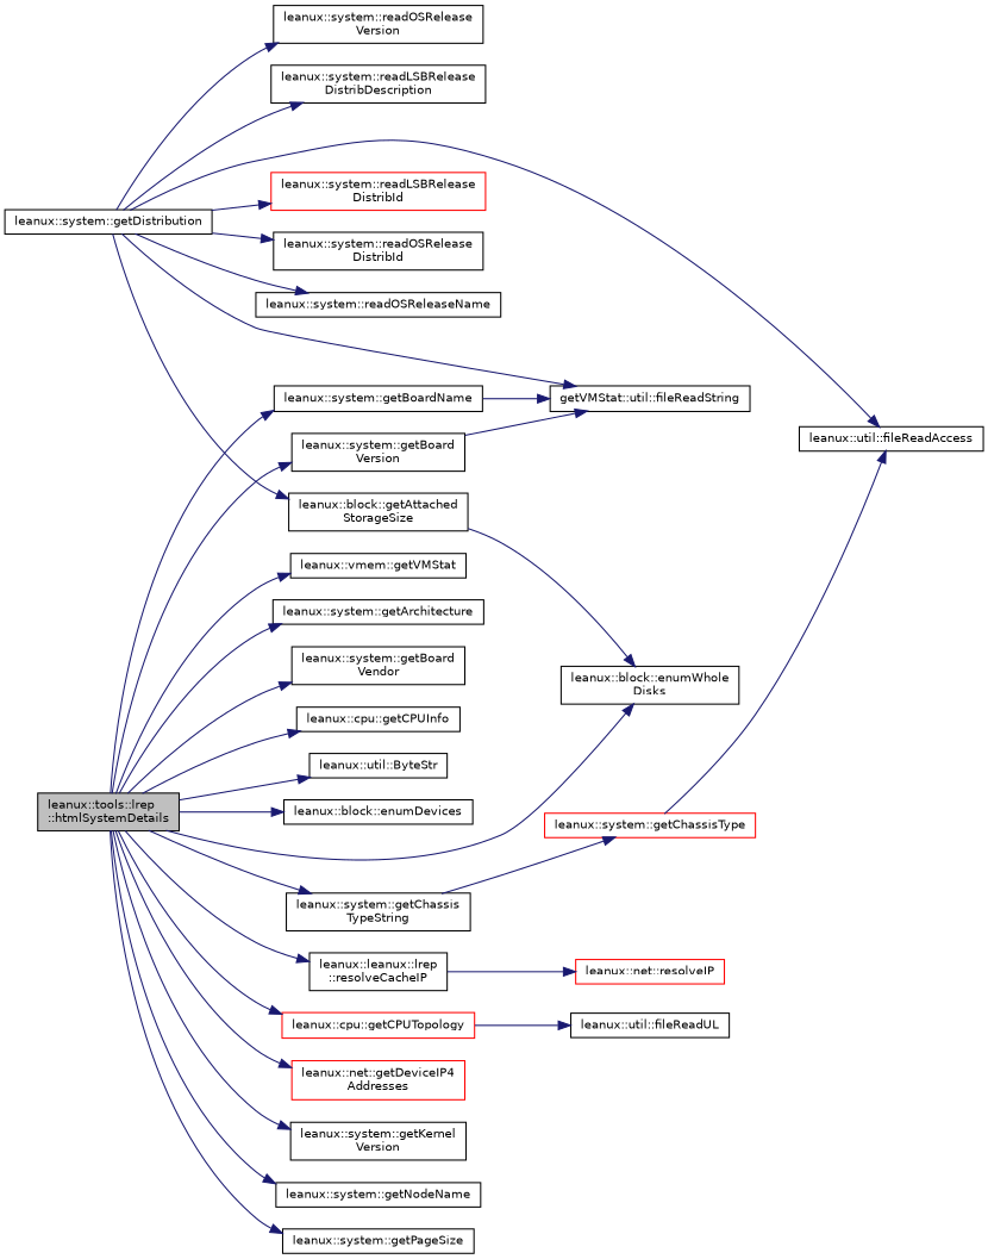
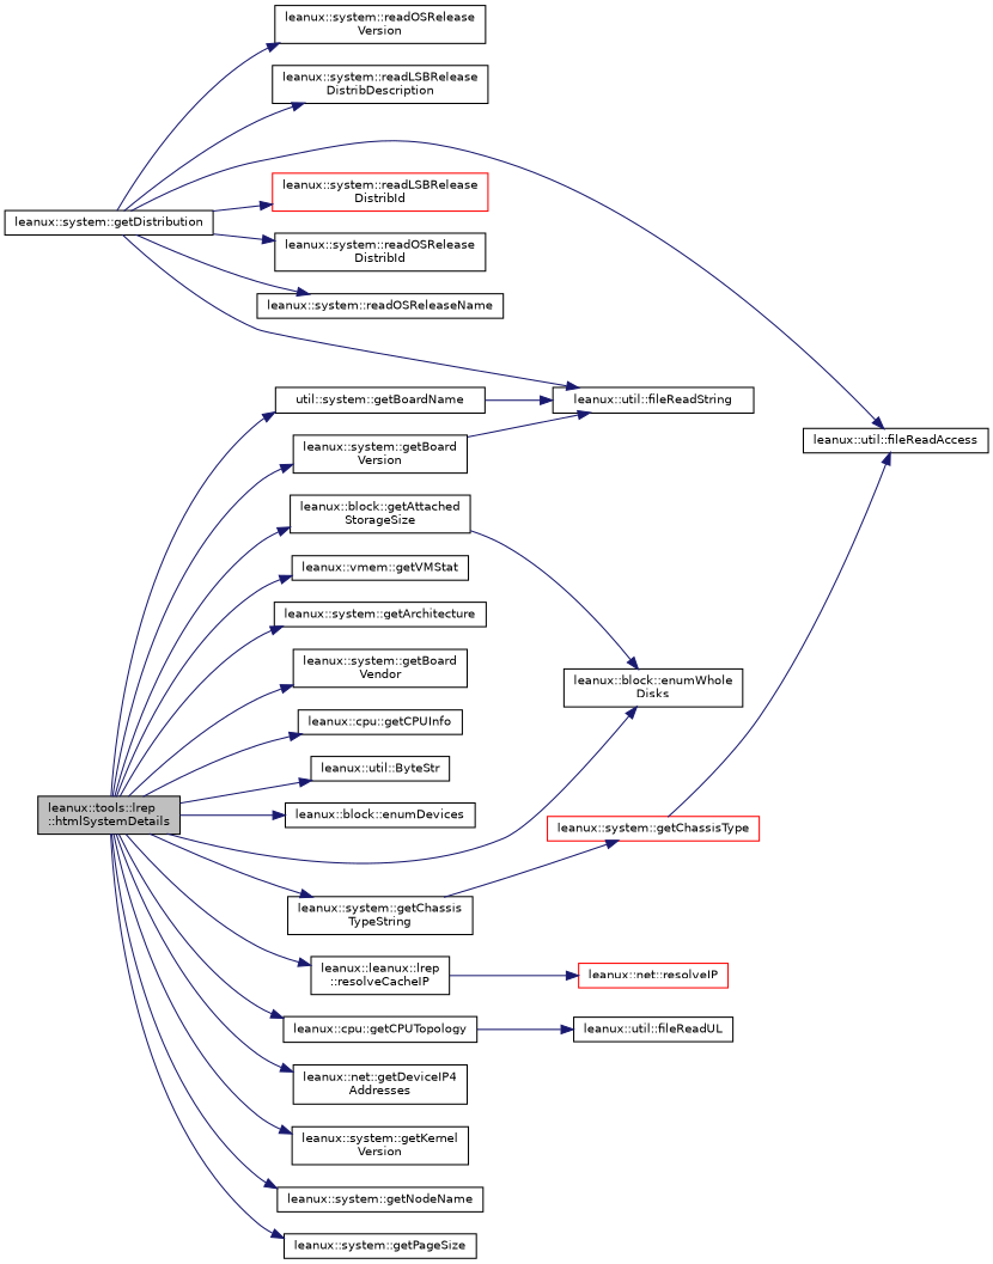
  digraph {
    rankdir=LR
    node [color=black fontname=Helvetica fontsize=10 shape=record]
    edge [color=midnightblue fontname=Helvetica fontsize=10 labelfontname=Helvetica labelfontsize=10 style=solid]
    n1 [fillcolor=grey75 fontcolor=black height=0.2 label="leanux::tools::lrep\l::htmlSystemDetails" style=filled width=0.4]
    n2 [height=0.2 label="leanux::util::ByteStr" width=0.4]
    n3 [height=0.2 label="leanux::block::enumDevices" width=0.4]
    n4 [height=0.2 label="leanux::block::enumWhole\lDisks" width=0.4]
    n5 [height=0.2 label="leanux::system::getArchitecture" width=0.4]
    n6 [height=0.2 label="leanux::block::getAttached\lStorageSize" width=0.4]
-   n7 [height=0.2 label="leanux::system::getBoardName" width=0.4]
+   n7 [height=0.2 label="util::system::getBoardName" width=0.4]
    n8 [height=0.2 label="leanux::system::getBoard\lVendor" width=0.4]
    n9 [height=0.2 label="leanux::system::getBoard\lVersion" width=0.4]
    n10 [height=0.2 label="leanux::system::getChassis\lTypeString" width=0.4]
    n11 [height=0.2 label="leanux::cpu::getCPUInfo" width=0.4]
-   n12 [color=red height=0.2 label="leanux::cpu::getCPUTopology" width=0.4]
-   n13 [color=red height=0.2 label="leanux::net::getDeviceIP4\lAddresses" width=0.4]
+   n12 [height=0.2 label="leanux::cpu::getCPUTopology" width=0.4]
+   n13 [height=0.2 label="leanux::net::getDeviceIP4\lAddresses" width=0.4]
    n14 [height=0.2 label="leanux::system::getKernel\lVersion" width=0.4]
    n15 [height=0.2 label="leanux::system::getNodeName" width=0.4]
    n16 [height=0.2 label="leanux::system::getPageSize" width=0.4]
    n17 [height=0.2 label="leanux::vmem::getVMStat" width=0.4]
    n18 [height=0.2 label="leanux::leanux::lrep\l::resolveCacheIP" width=0.4]
-   n19 [height=0.2 label="getVMStat::util::fileReadString" width=0.4]
+   n19 [height=0.2 label="leanux::util::fileReadString" width=0.4]
    n20 [color=red height=0.2 label="leanux::system::getChassisType" width=0.4]
    n21 [height=0.2 label="leanux::util::fileReadUL" width=0.4]
    n22 [height=0.2 label="leanux::system::getDistribution" width=0.4]
    n23 [height=0.2 label="leanux::util::fileReadAccess" width=0.4]
    n24 [height=0.2 label="leanux::system::readLSBRelease\lDistribDescription" width=0.4]
    n25 [color=red height=0.2 label="leanux::system::readLSBRelease\lDistribId" width=0.4]
    n26 [height=0.2 label="leanux::system::readOSRelease\lDistribId" width=0.4]
    n27 [height=0.2 label="leanux::system::readOSReleaseName" width=0.4]
    n28 [height=0.2 label="leanux::system::readOSRelease\lVersion" width=0.4]
    n29 [color=red height=0.2 label="leanux::net::resolveIP" width=0.4]
    n1 -> n2
    n1 -> n3
    n1 -> n4
    n1 -> n5
-   n22 -> n6
+   n1 -> n6
    n1 -> n7
    n1 -> n8
    n1 -> n9
    n1 -> n10
    n1 -> n11
    n1 -> n12
    n1 -> n13
    n1 -> n14
    n1 -> n15
    n1 -> n16
    n1 -> n17
    n1 -> n18
    n6 -> n4
    n7 -> n19
    n9 -> n19
    n10 -> n20
    n12 -> n21
    n18 -> n29
    n20 -> n23
    n22 -> n19
    n22 -> n23
    n22 -> n24
    n22 -> n25
    n22 -> n26
    n22 -> n27
    n22 -> n28
  }
